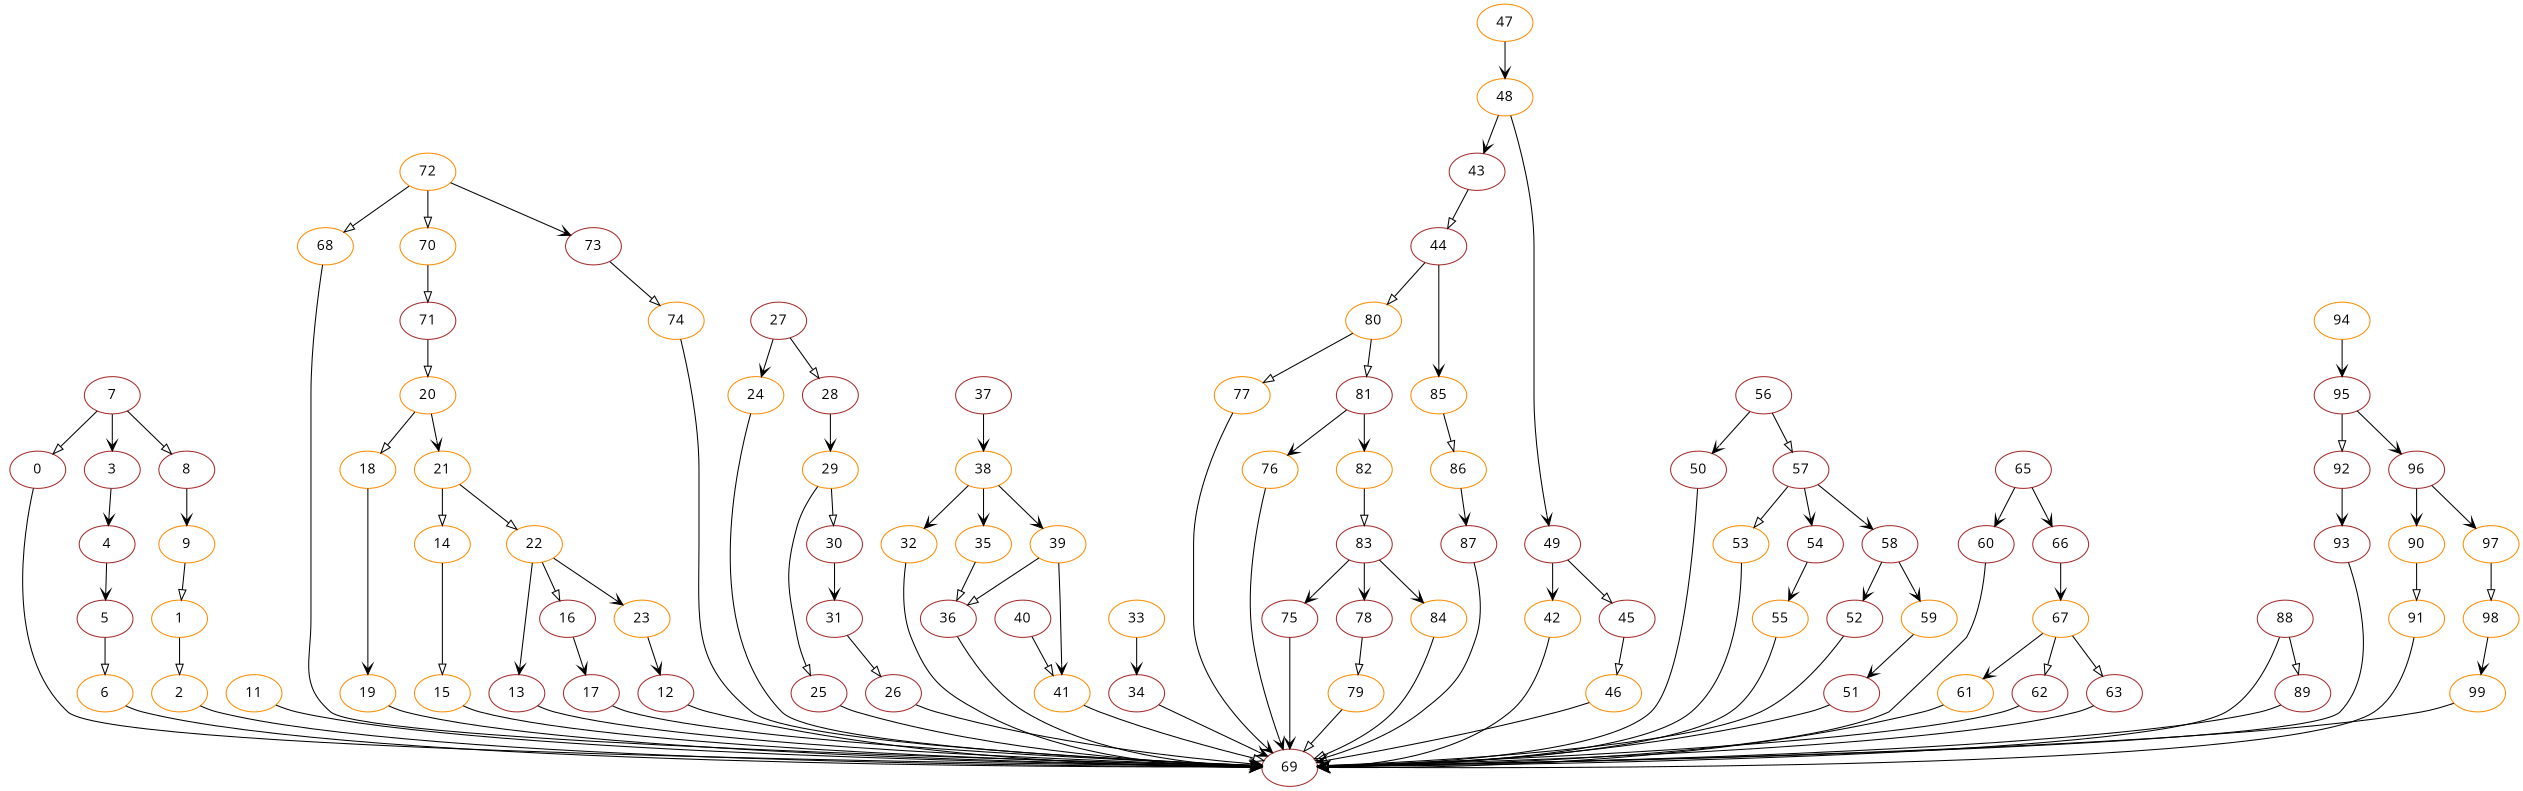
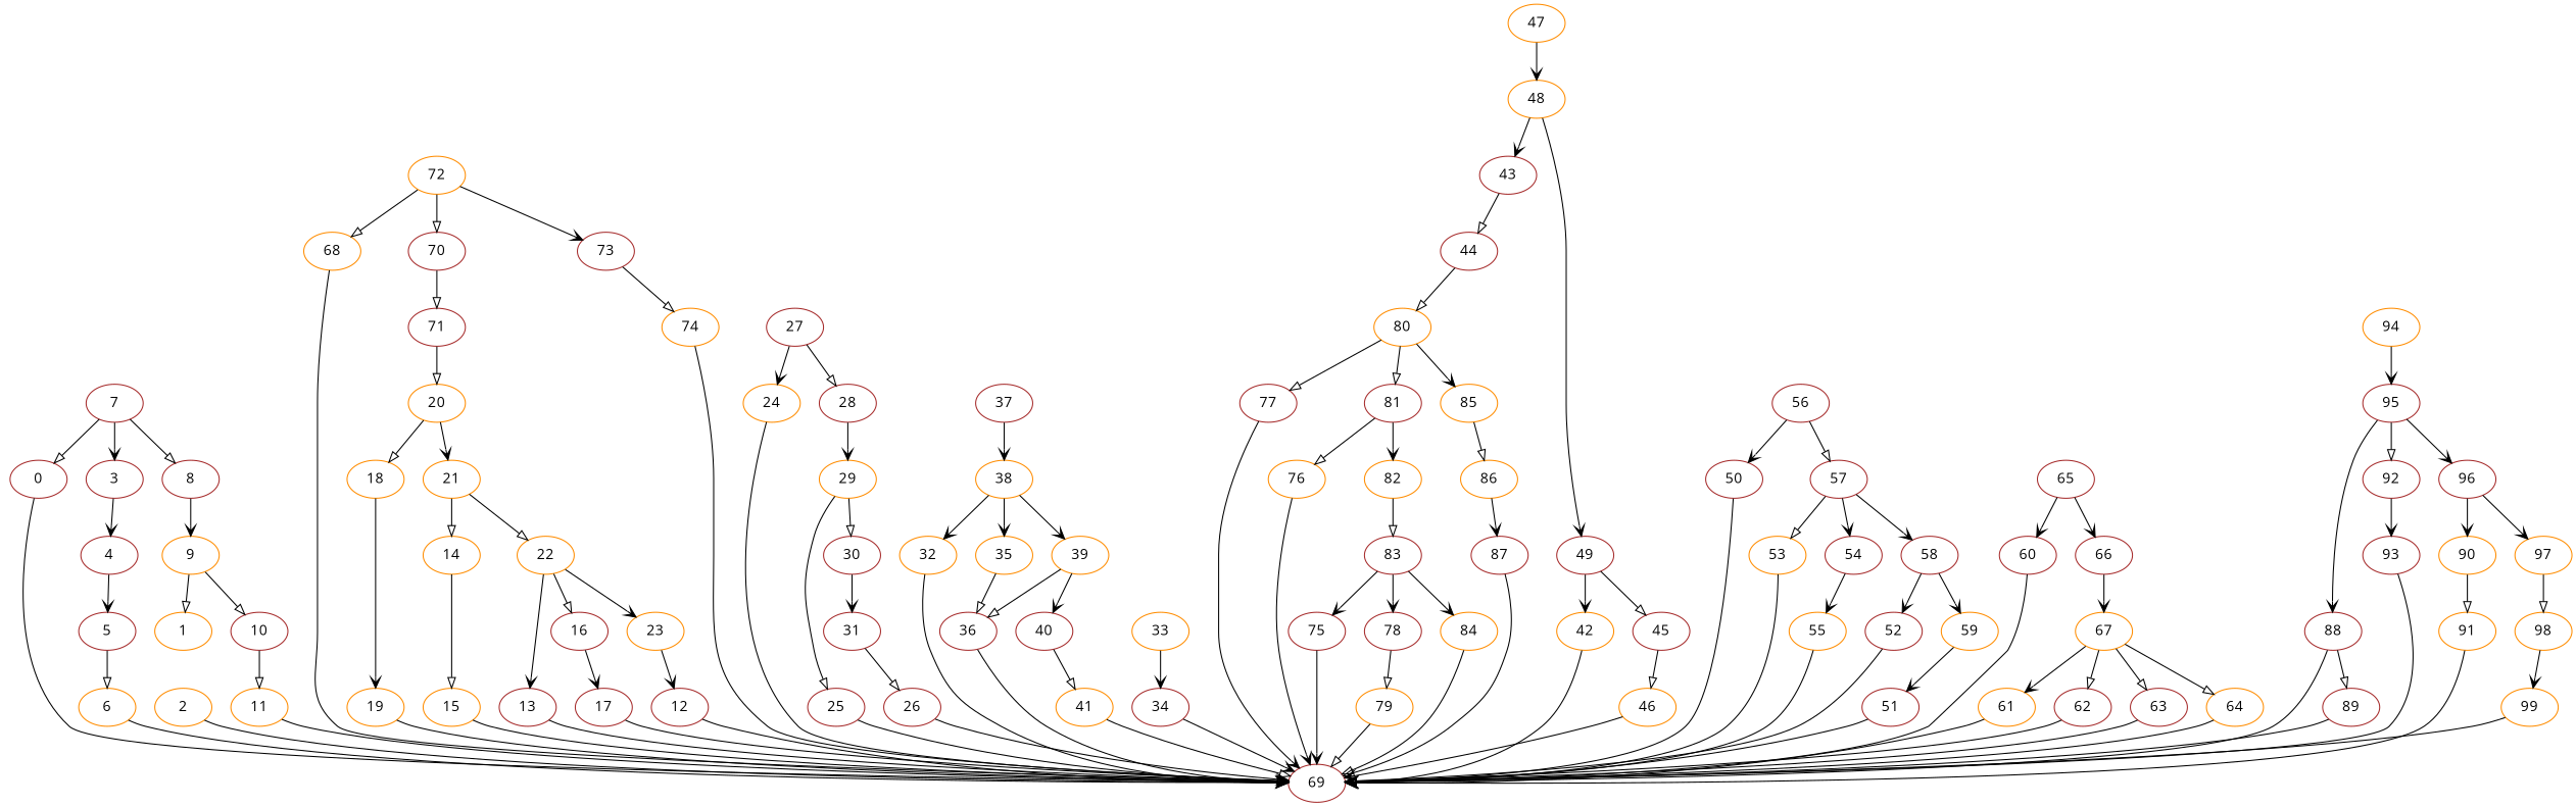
  strict digraph {
    fontname="Open Sans"
    node [color=brown exec=73 fontname="Open Sans"]
    edge [arrowhead=vee comm=20 fontname="Open Sans"]
    0 [exec=122]
    69 [exec=197]
    1 [color=darkorange exec=85]
    2 [color=darkorange exec=74]
    3 [exec=114]
    4 [exec=186]
    5 [exec=87]
    6 [color=darkorange exec=129]
    7 [exec=75]
    8 [exec=68]
    9 [color=darkorange exec=134]
+   10 [exec=170]
    11 [color=darkorange exec=193]
    12 [exec=102]
    13 [exec=191]
    14 [color=darkorange exec=172]
    15 [color=darkorange exec=163]
    16 [exec=183]
    17 [exec=116]
    18 [color=darkorange exec=65]
    19 [color=darkorange exec=190]
    20 [color=darkorange exec=53]
    21 [color=darkorange]
    22 [color=darkorange exec=152]
    23 [color=darkorange exec=50]
    24 [color=darkorange exec=86]
    25 [exec=189]
    26 [exec=164]
    27
    28 [exec=70]
    29 [color=darkorange exec=131]
    30 [exec=180]
    31 [exec=175]
    32 [color=darkorange exec=188]
    33 [color=darkorange exec=102]
    34 [exec=190]
    35 [color=darkorange exec=200]
    36 [exec=123]
    37 [exec=163]
    38 [color=darkorange]
    39 [color=darkorange exec=148]
    40 [exec=131]
    41 [color=darkorange exec=197]
    42 [color=darkorange exec=171]
    43 [exec=67]
    44 [exec=72]
    80 [color=darkorange exec=158]
-   77 [color=darkorange exec=65]
+   77 [exec=65]
    81 [exec=75]
    85 [color=darkorange exec=68]
    45 [exec=83]
    46 [color=darkorange exec=88]
    47 [color=darkorange exec=59]
    48 [color=darkorange exec=70]
    49 [exec=188]
    50 [exec=105]
    51 [exec=200]
    52 [exec=157]
    53 [color=darkorange exec=198]
    54 [exec=120]
    55 [color=darkorange exec=165]
    56 [exec=176]
    57 [exec=141]
    58 [exec=71]
    59 [color=darkorange exec=133]
    60 [exec=145]
    61 [color=darkorange exec=93]
    62 [exec=135]
    63 [exec=159]
+   64 [color=darkorange exec=65]
    65 [exec=75]
    66 [exec=87]
    67 [color=darkorange exec=106]
    68 [color=darkorange exec=98]
-   70 [color=darkorange exec=80]
+   70 [exec=80]
    71 [exec=150]
    72 [color=darkorange]
    73 [exec=144]
    74 [color=darkorange exec=79]
    75 [exec=172]
    76 [color=darkorange exec=103]
    78 [exec=55]
    79 [color=darkorange exec=189]
    82 [color=darkorange exec=116]
    86 [color=darkorange exec=127]
    83 [exec=67]
    84 [color=darkorange exec=106]
    87 [exec=139]
    88 [exec=101]
    89 [exec=116]
    90 [color=darkorange exec=141]
    91 [color=darkorange exec=170]
    92 [exec=195]
    93 [exec=93]
    94 [color=darkorange exec=102]
    95 [exec=64]
    96 [exec=90]
    97 [color=darkorange exec=91]
    98 [color=darkorange exec=137]
    99 [color=darkorange exec=185]
    0 -> 69 [arrowhead=onormal comm=5]
-   1 -> 2 [arrowhead=onormal comm=6]
    2 -> 69 [comm=6]
    3 -> 4 [comm=11]
    4 -> 5 [comm=13]
    5 -> 6 [arrowhead=onormal comm=15]
    6 -> 69 [comm=16]
    7 -> 0 [arrowhead=onormal]
    7 -> 3 [comm=19]
    7 -> 8 [arrowhead=onormal comm=6]
    8 -> 9 [comm=18]
    9 -> 1 [arrowhead=onormal comm=10]
+   9 -> 10 [arrowhead=onormal comm=16]
+   10 -> 11 [arrowhead=onormal comm=11]
    11 -> 69 [arrowhead=onormal comm=17]
    12 -> 69 [comm=14]
    13 -> 69 [arrowhead=onormal comm=5]
    14 -> 15 [arrowhead=onormal comm=9]
    15 -> 69 [comm=9]
    16 -> 17 [comm=13]
    17 -> 69 [comm=15]
    18 -> 19 [comm=15]
    19 -> 69 [comm=16]
    20 -> 18 [arrowhead=onormal comm=15]
    20 -> 21 [comm=7]
    21 -> 14 [arrowhead=onormal comm=6]
    21 -> 22 [arrowhead=onormal comm=6]
    22 -> 13 [comm=10]
    22 -> 16 [arrowhead=onormal comm=9]
    22 -> 23 [comm=13]
    23 -> 12 [comm=14]
    24 -> 69 [arrowhead=onormal comm=16]
    25 -> 69 [arrowhead=onormal comm=17]
    26 -> 69 [comm=9]
    27 -> 24 [comm=8]
    27 -> 28 [arrowhead=onormal comm=14]
    28 -> 29
    29 -> 25 [arrowhead=onormal comm=6]
    29 -> 30 [arrowhead=onormal comm=12]
    30 -> 31 [comm=14]
    31 -> 26 [arrowhead=onormal comm=10]
    32 -> 69 [arrowhead=onormal comm=7]
    33 -> 34 [comm=14]
    34 -> 69 [comm=17]
    35 -> 36 [arrowhead=onormal comm=15]
    36 -> 69 [arrowhead=onormal comm=14]
    37 -> 38 [comm=18]
    38 -> 32 [comm=8]
    38 -> 35
    38 -> 39 [comm=8]
    39 -> 36 [arrowhead=onormal comm=15]
-   39 -> 41
+   39 -> 40
    40 -> 41 [arrowhead=onormal comm=15]
    41 -> 69 [arrowhead=onormal comm=8]
    42 -> 69
    43 -> 44 [arrowhead=onormal comm=8]
    44 -> 80 [arrowhead=onormal]
    80 -> 77 [arrowhead=onormal comm=16]
    80 -> 81 [arrowhead=onormal comm=17]
-   44 -> 85 [comm=9]
+   80 -> 85 [comm=9]
    77 -> 69 [comm=8]
-   81 -> 76
+   81 -> 76 [arrowhead=onormal]
    81 -> 82 [comm=8]
    85 -> 86 [arrowhead=onormal]
    45 -> 46 [arrowhead=onormal comm=18]
    46 -> 69 [comm=6]
    47 -> 48 [comm=14]
    48 -> 43 [comm=9]
    48 -> 49 [comm=15]
    49 -> 42 [comm=10]
    49 -> 45 [arrowhead=onormal comm=17]
    50 -> 69 [arrowhead=onormal comm=7]
    51 -> 69 [arrowhead=onormal comm=7]
    52 -> 69 [arrowhead=onormal comm=7]
    53 -> 69 [arrowhead=onormal comm=11]
    54 -> 55 [comm=12]
    55 -> 69 [comm=6]
    56 -> 50 [comm=5]
    56 -> 57 [arrowhead=onormal comm=17]
    57 -> 53 [arrowhead=onormal comm=17]
    57 -> 54 [comm=14]
    57 -> 58 [comm=8]
    58 -> 52
    58 -> 59 [comm=19]
    59 -> 51 [comm=11]
    60 -> 69 [arrowhead=onormal comm=18]
    61 -> 69 [comm=7]
    62 -> 69 [arrowhead=onormal comm=16]
    63 -> 69 [arrowhead=onormal comm=12]
+   64 -> 69 [comm=13]
    65 -> 60 [comm=18]
    65 -> 66 [comm=10]
    66 -> 67 [comm=11]
    67 -> 61 [comm=16]
    67 -> 62 [arrowhead=onormal comm=8]
    67 -> 63 [arrowhead=onormal comm=7]
+   67 -> 64 [arrowhead=onormal comm=5]
    68 -> 69 [arrowhead=onormal comm=19]
    70 -> 71 [arrowhead=onormal comm=11]
    71 -> 20 [arrowhead=onormal comm=8]
    72 -> 68 [arrowhead=onormal comm=17]
    72 -> 70 [arrowhead=onormal comm=13]
    72 -> 73
    73 -> 74 [arrowhead=onormal comm=11]
    74 -> 69 [arrowhead=onormal comm=6]
    75 -> 69 [comm=11]
    76 -> 69 [comm=9]
    78 -> 79 [arrowhead=onormal comm=11]
    79 -> 69 [arrowhead=onormal comm=19]
    82 -> 83 [arrowhead=onormal comm=9]
    86 -> 87
    83 -> 75 [comm=18]
    83 -> 78
    83 -> 84 [comm=17]
    84 -> 69 [arrowhead=onormal comm=15]
    87 -> 69 [arrowhead=onormal comm=11]
    88 -> 69 [comm=12]
    88 -> 89 [arrowhead=onormal comm=13]
    89 -> 69 [arrowhead=onormal comm=5]
    90 -> 91 [arrowhead=onormal comm=15]
    91 -> 69 [comm=15]
    92 -> 93 [comm=15]
    93 -> 69 [arrowhead=onormal comm=6]
    94 -> 95 [comm=9]
+   95 -> 88 [comm=17]
    95 -> 92 [arrowhead=onormal comm=14]
    95 -> 96 [comm=9]
    96 -> 90
    96 -> 97 [comm=7]
    97 -> 98 [arrowhead=onormal comm=7]
    98 -> 99 [comm=6]
    99 -> 69 [comm=7]
  }
